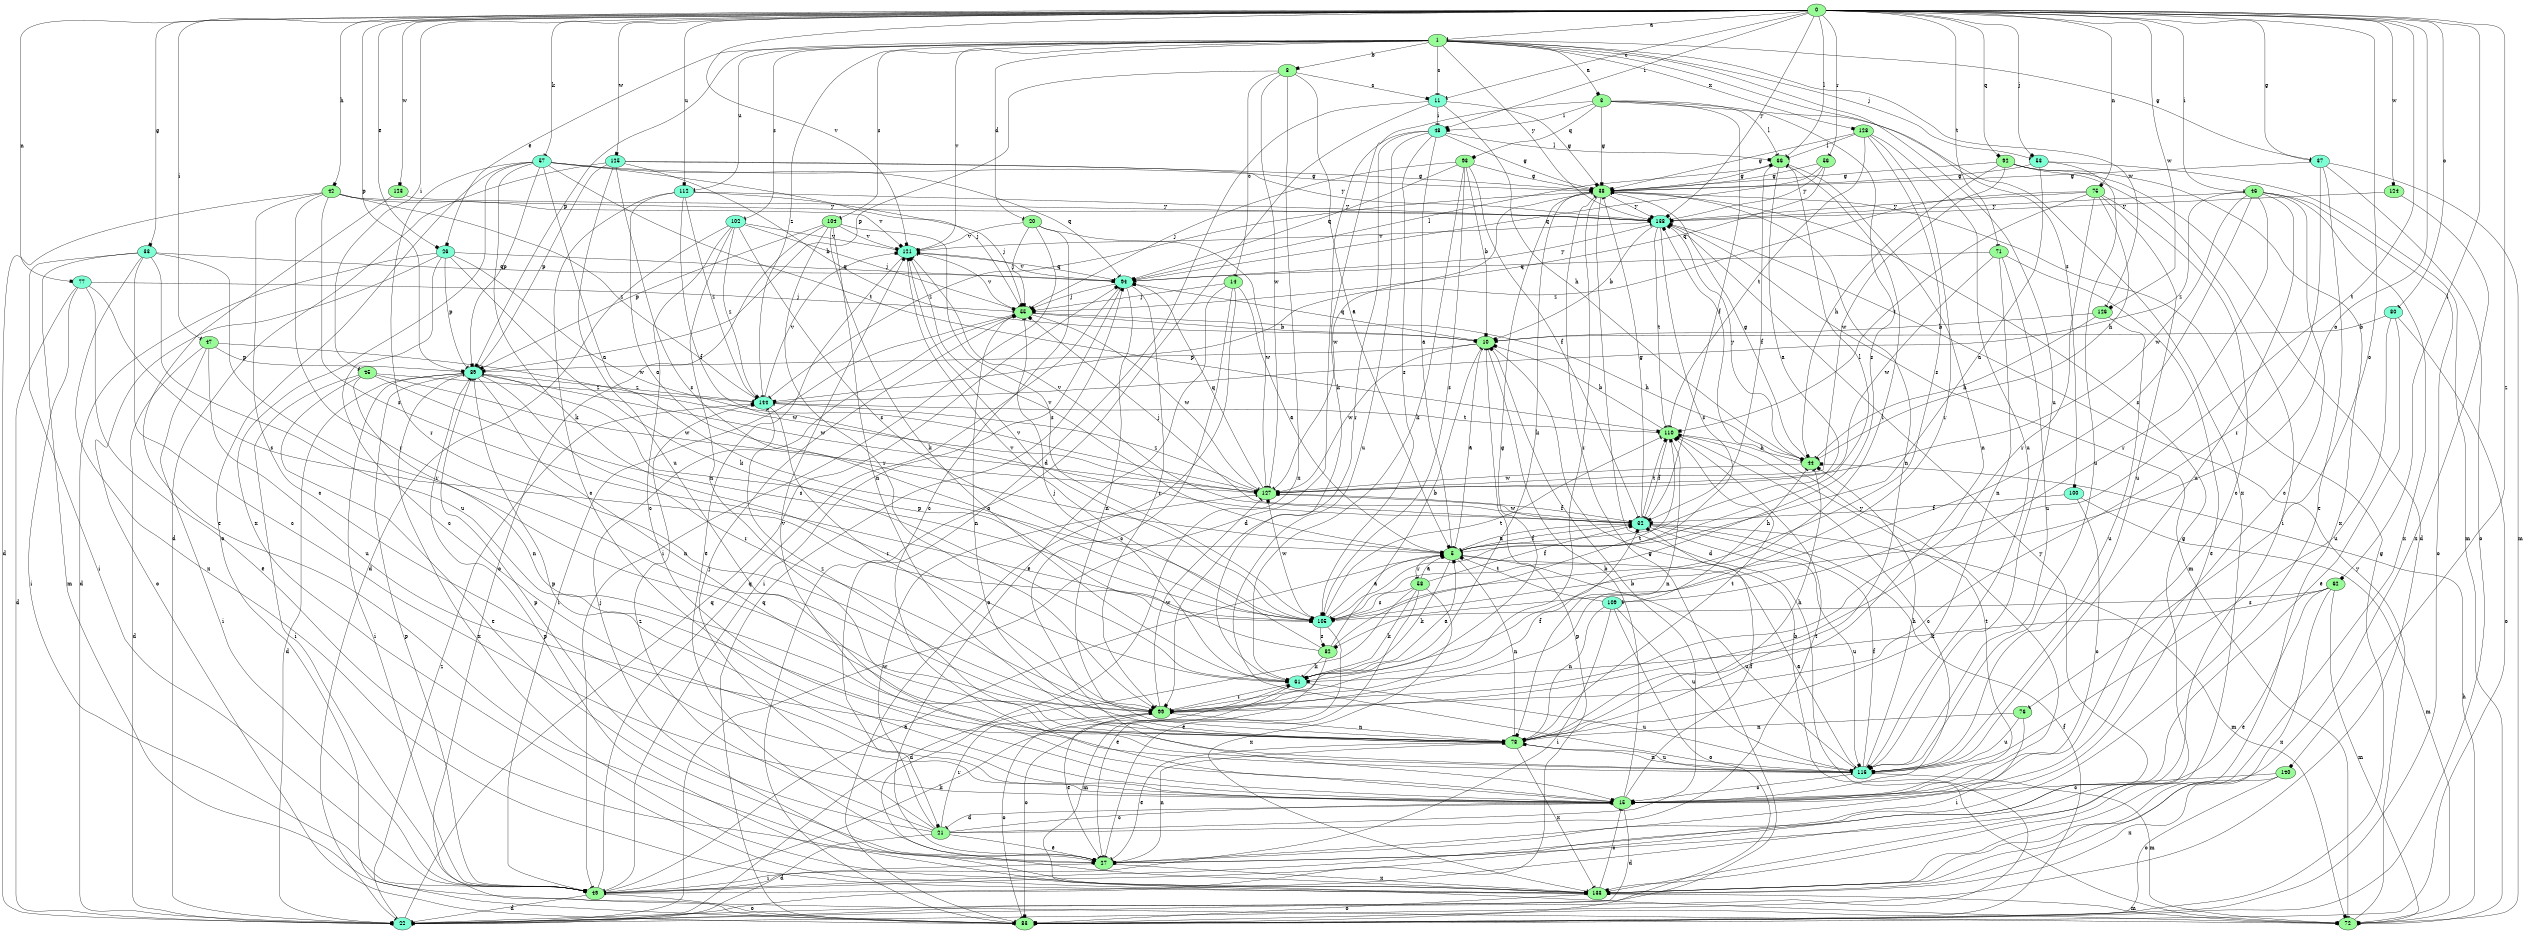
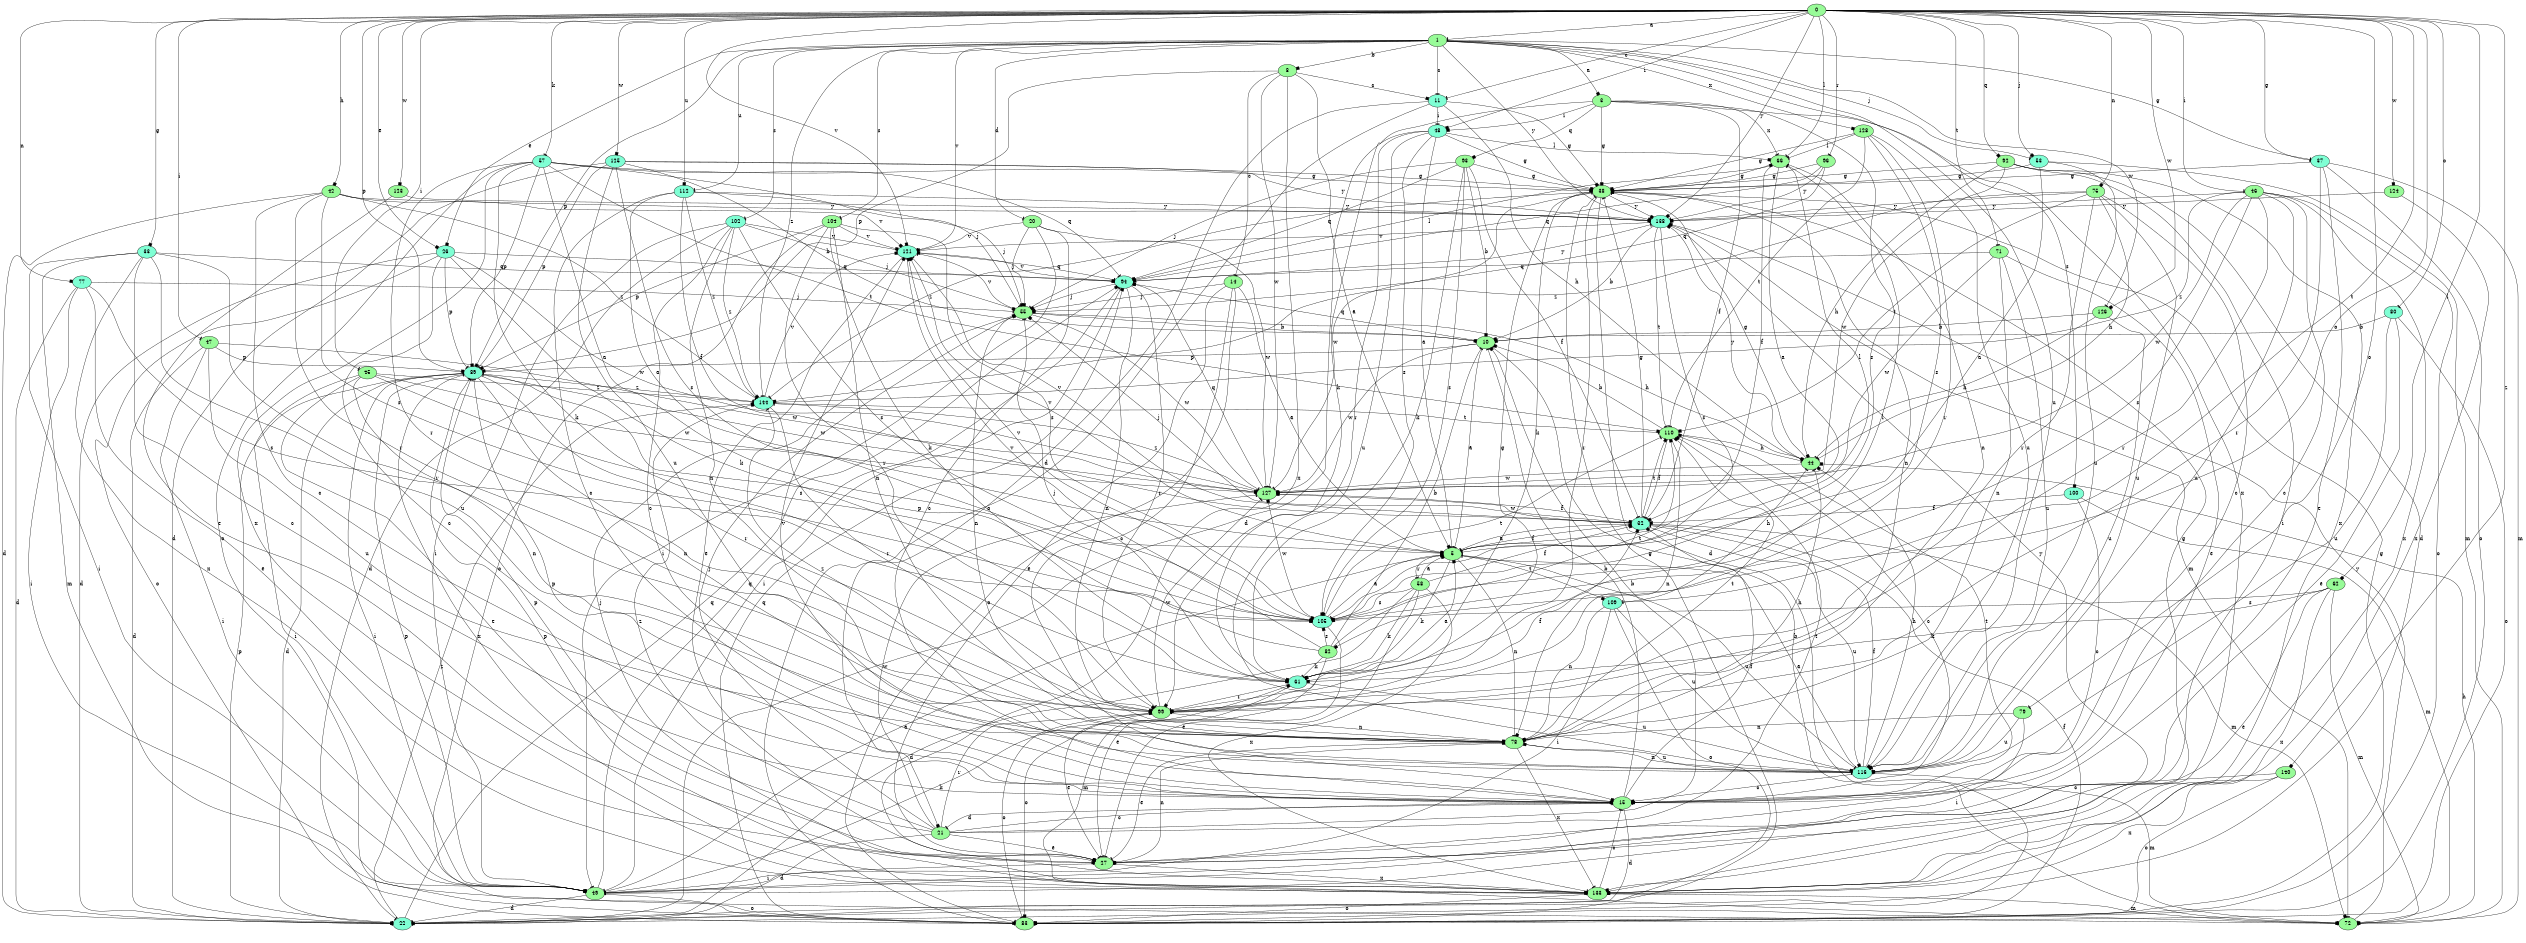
  strict digraph {
    node [fillcolor=palegreen style=filled]
    edge [arrowhead=tee]
    0
    1
    11 [fillcolor=aquamarine]
    26 [fillcolor=aquamarine]
    33 [fillcolor=aquamarine]
    37 [fillcolor=aquamarine]
    42
    45
    46
    47
    48 [fillcolor=aquamarine]
    53 [fillcolor=aquamarine]
    57 [fillcolor=aquamarine]
    62
    66
    71
    75
    77 [fillcolor=aquamarine]
-   79 [label=76]
+   79
    80 [fillcolor=aquamarine]
    82
    89 [fillcolor=aquamarine]
    92
-   96 [label=56]
+   96
    109 [fillcolor=aquamarine]
    112 [fillcolor=aquamarine]
    121 [fillcolor=aquamarine]
    123
    124
    125 [fillcolor=aquamarine]
    126
    138 [fillcolor=aquamarine]
    140
    3
    8
    20
    100 [fillcolor=aquamarine]
    102 [fillcolor=aquamarine]
    104
    116 [fillcolor=aquamarine]
    128
    144 [fillcolor=aquamarine]
    38
    21
    44
    83
    61 [fillcolor=aquamarine]
    127
    94 [fillcolor=aquamarine]
    15
    22 [fillcolor=aquamarine]
    133
    49
    99
    72
    27
    105 [fillcolor=aquamarine]
    78
    5
    55
    110
    32 [fillcolor=aquamarine]
    10
    93
    14
    n66 [label=58]
    0 -> 1 [label=a]
    0 -> 11 [label=c]
    0 -> 26 [arrowhead=box label=e]
    0 -> 33 [arrowhead=box label=g]
    0 -> 37 [label=g]
    0 -> 42 [arrowhead=box label=h]
    0 -> 45 [label=i]
    0 -> 46 [label=i]
    0 -> 47 [label=i]
    0 -> 48 [arrowhead=box label=i]
    0 -> 53 [arrowhead=box label=j]
    0 -> 57 [label=k]
    0 -> 62 [arrowhead=box label=l]
    0 -> 66 [label=l]
    0 -> 71 [label=t]
    0 -> 75 [arrowhead=box label=n]
    0 -> 77 [arrowhead=box label=n]
    0 -> 79 [label=o]
    0 -> 80 [label=o]
    0 -> 82 [arrowhead=box label=o]
    0 -> 89 [arrowhead=box label=p]
    0 -> 92 [arrowhead=box label=q]
    0 -> 96 [label=r]
    0 -> 109 [label=t]
    0 -> 112 [arrowhead=box label=u]
    0 -> 121 [arrowhead=box label=v]
    0 -> 123 [arrowhead=box label=w]
    0 -> 124 [arrowhead=box label=w]
    0 -> 125 [arrowhead=box label=w]
    0 -> 126 [arrowhead=box label=w]
    0 -> 138 [arrowhead=box label=y]
    0 -> 140 [arrowhead=box label=z]
    1 -> 11 [label=c]
    1 -> 26 [arrowhead=box label=e]
    1 -> 37 [label=g]
    1 -> 53 [label=j]
    1 -> 89 [arrowhead=box label=p]
    1 -> 112 [label=u]
    1 -> 121 [label=v]
    1 -> 126 [label=w]
    1 -> 138 [arrowhead=box label=y]
    1 -> 3 [arrowhead=box label=a]
    1 -> 8 [arrowhead=box label=b]
    1 -> 20 [label=d]
    1 -> 100 [arrowhead=box label=s]
    1 -> 102 [label=s]
    1 -> 104 [label=s]
    1 -> 116 [arrowhead=box label=u]
    1 -> 128 [arrowhead=box label=x]
    1 -> 144 [label=z]
    11 -> 48 [label=i]
    11 -> 38 [arrowhead=box label=g]
    11 -> 21 [arrowhead=box label=d]
    11 -> 44 [label=h]
    11 -> 83 [label=o]
    26 -> 89 [label=p]
    26 -> 83 [arrowhead=box label=o]
    26 -> 61 [label=k]
    26 -> 127 [label=w]
    26 -> 94 [arrowhead=box label=q]
    26 -> 15 [arrowhead=box label=c]
    26 -> 22 [arrowhead=box label=d]
    33 -> 116 [label=u]
    33 -> 94 [arrowhead=box label=q]
    33 -> 15 [arrowhead=box label=c]
    33 -> 133 [label=x]
    33 -> 49 [arrowhead=box label=i]
    33 -> 99 [arrowhead=box label=r]
    33 -> 72 [label=m]
    37 -> 38 [arrowhead=box label=g]
    37 -> 83 [arrowhead=box label=o]
    37 -> 99 [label=r]
    37 -> 72 [arrowhead=box label=m]
    37 -> 27 [arrowhead=box label=e]
    42 -> 121 [arrowhead=box label=v]
    42 -> 138 [label=y]
    42 -> 144 [label=z]
    42 -> 15 [arrowhead=box label=c]
    42 -> 22 [arrowhead=box label=d]
    42 -> 99 [arrowhead=box label=r]
    42 -> 105 [arrowhead=box label=s]
    45 -> 144 [label=z]
    45 -> 127 [label=w]
    45 -> 49 [label=i]
    45 -> 27 [label=e]
    45 -> 105 [arrowhead=box label=s]
    45 -> 78 [arrowhead=box label=n]
    46 -> 138 [label=y]
    46 -> 116 [label=u]
    46 -> 144 [label=z]
    46 -> 83 [arrowhead=box label=o]
    46 -> 127 [label=w]
    46 -> 15 [label=c]
    46 -> 133 [arrowhead=box label=x]
    46 -> 99 [label=r]
    46 -> 105 [arrowhead=box label=s]
    47 -> 89 [label=p]
    47 -> 116 [label=u]
    47 -> 127 [arrowhead=box label=w]
    47 -> 22 [label=d]
    47 -> 49 [label=i]
    48 -> 66 [arrowhead=box label=l]
    48 -> 116 [label=u]
    48 -> 38 [arrowhead=box label=g]
    48 -> 22 [label=d]
    48 -> 99 [arrowhead=box label=r]
    48 -> 105 [arrowhead=box label=s]
    48 -> 5 [label=a]
    53 -> 116 [arrowhead=box label=u]
    53 -> 38 [arrowhead=box label=g]
    53 -> 72 [label=m]
    53 -> 5 [label=a]
    57 -> 89 [arrowhead=box label=p]
    57 -> 38 [arrowhead=box label=g]
    57 -> 83 [label=o]
    57 -> 61 [arrowhead=box label=k]
    57 -> 94 [label=q]
    57 -> 133 [arrowhead=box label=x]
    57 -> 99 [label=r]
    57 -> 5 [arrowhead=box label=a]
    57 -> 55 [label=j]
    57 -> 110 [arrowhead=box label=t]
    62 -> 61 [arrowhead=box label=k]
    62 -> 133 [arrowhead=box label=x]
    62 -> 72 [arrowhead=box label=m]
    62 -> 27 [label=e]
-   62 -> 105 [label=s]
+   62 -> 105 [arrowhead=box label=s]
    66 -> 38 [label=g]
    66 -> 78 [arrowhead=box label=n]
    66 -> 5 [label=a]
    66 -> 32 [arrowhead=box label=f]
    71 -> 116 [arrowhead=box label=u]
    71 -> 127 [arrowhead=box label=w]
    71 -> 94 [arrowhead=box label=q]
    71 -> 27 [label=e]
    71 -> 78 [label=n]
    75 -> 138 [arrowhead=box label=y]
    75 -> 116 [label=u]
    75 -> 144 [arrowhead=box label=z]
    75 -> 44 [label=h]
    75 -> 15 [arrowhead=box label=c]
    75 -> 99 [arrowhead=box label=r]
    75 -> 110 [arrowhead=box label=t]
    77 -> 22 [label=d]
    77 -> 49 [arrowhead=box label=i]
    77 -> 27 [label=e]
    77 -> 105 [arrowhead=box label=s]
    77 -> 55 [label=j]
    79 -> 116 [label=u]
    79 -> 49 [label=i]
    79 -> 78 [label=n]
    80 -> 116 [arrowhead=box label=u]
    80 -> 83 [label=o]
    80 -> 27 [arrowhead=box label=e]
    80 -> 10 [arrowhead=box label=b]
    82 -> 89 [label=p]
    82 -> 121 [label=v]
    82 -> 61 [label=k]
    82 -> 72 [arrowhead=box label=m]
-   105 -> 82 [arrowhead=box label=s]
+   82 -> 105 [arrowhead=box label=s]
    82 -> 110 [arrowhead=box label=t]
    82 -> 10 [label=b]
    89 -> 144 [label=z]
    89 -> 127 [arrowhead=box label=w]
    89 -> 22 [label=d]
    89 -> 133 [label=x]
    89 -> 49 [label=i]
    89 -> 99 [arrowhead=box label=r]
    89 -> 78 [label=n]
    92 -> 38 [label=g]
    92 -> 44 [arrowhead=box label=h]
    92 -> 127 [label=w]
    92 -> 22 [label=d]
    92 -> 133 [arrowhead=box label=x]
    92 -> 49 [label=i]
    96 -> 138 [label=y]
    96 -> 38 [arrowhead=box label=g]
    96 -> 94 [arrowhead=box label=q]
    96 -> 55 [arrowhead=box label=q]
    109 -> 116 [arrowhead=box label=u]
    109 -> 44 [label=h]
    109 -> 83 [label=o]
    109 -> 49 [label=i]
    109 -> 78 [arrowhead=box label=n]
    112 -> 138 [arrowhead=box label=y]
    112 -> 144 [label=z]
    112 -> 15 [label=c]
    112 -> 5 [label=a]
    112 -> 55 [arrowhead=box label=j]
    112 -> 32 [label=f]
    121 -> 94 [label=q]
    121 -> 27 [arrowhead=box label=e]
    123 -> 138 [label=y]
    123 -> 27 [arrowhead=box label=e]
    124 -> 138 [arrowhead=box label=y]
    124 -> 133 [label=x]
    125 -> 89 [label=p]
    125 -> 138 [label=y]
    125 -> 116 [label=u]
    125 -> 38 [arrowhead=box label=g]
    125 -> 22 [label=d]
    125 -> 105 [label=s]
    125 -> 10 [label=b]
    126 -> 116 [arrowhead=box label=u]
    126 -> 44 [label=h]
    126 -> 10 [label=b]
    138 -> 121 [label=v]
    138 -> 72 [label=m]
    138 -> 105 [label=s]
    138 -> 110 [label=t]
    138 -> 10 [arrowhead=box label=b]
    140 -> 83 [label=o]
    140 -> 15 [label=c]
    140 -> 133 [arrowhead=box label=x]
    3 -> 48 [arrowhead=box label=i]
-   3 -> 66 [label=l]
+   3 -> 66 [label=x]
    3 -> 38 [arrowhead=box label=g]
    3 -> 61 [label=k]
    3 -> 133 [arrowhead=box label=x]
    3 -> 105 [arrowhead=box label=s]
    3 -> 32 [label=f]
    3 -> 93 [arrowhead=box label=q]
    8 -> 11 [arrowhead=box label=c]
    8 -> 89 [arrowhead=box label=p]
    8 -> 127 [label=w]
    8 -> 133 [arrowhead=box label=x]
    8 -> 5 [arrowhead=box label=a]
    8 -> 14 [label=c]
    20 -> 121 [arrowhead=box label=v]
    20 -> 127 [label=w]
    20 -> 15 [label=c]
    20 -> 49 [label=i]
    20 -> 55 [arrowhead=box label=j]
    100 -> 15 [arrowhead=box label=c]
    100 -> 72 [label=m]
    100 -> 32 [arrowhead=box label=f]
    102 -> 121 [label=v]
    102 -> 144 [arrowhead=box label=z]
    102 -> 15 [label=c]
    102 -> 22 [label=d]
-   55 -> 49 [arrowhead=box label=i]
+   102 -> 49 [arrowhead=box label=i]
    102 -> 105 [arrowhead=box label=s]
    102 -> 78 [label=n]
    102 -> 55 [arrowhead=box label=j]
    104 -> 89 [arrowhead=box label=p]
    104 -> 121 [arrowhead=box label=v]
    104 -> 83 [label=o]
    104 -> 61 [arrowhead=box label=k]
    104 -> 99 [arrowhead=box label=r]
    104 -> 105 [arrowhead=box label=s]
    104 -> 78 [label=n]
    116 -> 44 [arrowhead=box label=h]
    116 -> 15 [arrowhead=box label=c]
    116 -> 72 [label=m]
    116 -> 78 [arrowhead=box label=n]
    116 -> 5 [label=a]
    116 -> 32 [label=f]
    128 -> 66 [label=l]
    128 -> 116 [arrowhead=box label=u]
    128 -> 38 [arrowhead=box label=g]
    128 -> 99 [arrowhead=box label=r]
    128 -> 105 [label=s]
    128 -> 110 [label=t]
    144 -> 121 [arrowhead=box label=v]
    144 -> 99 [label=r]
    144 -> 110 [label=t]
    38 -> 138 [arrowhead=box label=y]
    38 -> 144 [label=z]
    38 -> 61 [arrowhead=box label=k]
    38 -> 127 [label=w]
    38 -> 22 [label=d]
    38 -> 99 [label=r]
    38 -> 78 [label=n]
    21 -> 89 [label=p]
    21 -> 144 [arrowhead=box label=z]
    21 -> 127 [label=w]
    21 -> 15 [label=c]
    21 -> 22 [arrowhead=box label=d]
    21 -> 99 [arrowhead=box label=r]
    21 -> 27 [arrowhead=box label=e]
    21 -> 55 [arrowhead=box label=j]
    21 -> 110 [arrowhead=box label=t]
    21 -> 10 [arrowhead=box label=b]
    44 -> 138 [arrowhead=box label=y]
    44 -> 38 [label=g]
    44 -> 127 [label=w]
    83 -> 38 [arrowhead=box label=g]
    83 -> 94 [arrowhead=box label=q]
    83 -> 32 [label=f]
    61 -> 66 [label=l]
    61 -> 116 [label=u]
    61 -> 83 [arrowhead=box label=o]
    61 -> 99 [label=r]
    61 -> 5 [arrowhead=box label=a]
    61 -> 55 [label=j]
    127 -> 144 [label=z]
    127 -> 94 [arrowhead=box label=q]
    127 -> 32 [arrowhead=box label=f]
    94 -> 66 [arrowhead=box label=l]
    94 -> 121 [arrowhead=box label=v]
    94 -> 138 [label=y]
    94 -> 49 [label=i]
    94 -> 99 [label=r]
    94 -> 78 [label=n]
    94 -> 55 [arrowhead=box label=j]
    15 -> 89 [label=p]
    15 -> 121 [arrowhead=box label=v]
-   15 -> 138 [arrowhead=box label=y]
    15 -> 21 [label=d]
    15 -> 22 [label=d]
    15 -> 110 [arrowhead=box label=t]
    15 -> 32 [arrowhead=box label=f]
    15 -> 10 [label=b]
-   22 -> 10 [label=p]
+   22 -> 89 [label=p]
    22 -> 144 [arrowhead=box label=z]
    22 -> 38 [label=g]
    22 -> 94 [arrowhead=box label=q]
    133 -> 89 [label=p]
    133 -> 38 [arrowhead=box label=g]
    133 -> 83 [arrowhead=box label=o]
    133 -> 15 [label=c]
    133 -> 72 [arrowhead=box label=m]
    133 -> 55 [arrowhead=box label=j]
    49 -> 89 [label=p]
    49 -> 138 [label=y]
    49 -> 83 [label=o]
    49 -> 61 [arrowhead=box label=k]
    49 -> 94 [label=q]
    49 -> 22 [label=d]
    49 -> 5 [arrowhead=box label=a]
    99 -> 38 [label=g]
    99 -> 83 [label=o]
    99 -> 127 [label=w]
    99 -> 27 [label=e]
    99 -> 78 [arrowhead=box label=n]
    99 -> 32 [arrowhead=box label=f]
    72 -> 138 [arrowhead=box label=y]
    72 -> 44 [arrowhead=box label=h]
    72 -> 10 [label=b]
    27 -> 133 [arrowhead=box label=x]
    27 -> 49 [label=i]
    27 -> 78 [arrowhead=box label=n]
    105 -> 121 [arrowhead=box label=v]
    105 -> 127 [arrowhead=box label=w]
    105 -> 27 [label=e]
    105 -> 5 [arrowhead=box label=a]
    105 -> 110 [label=t]
    78 -> 116 [label=u]
    78 -> 144 [label=z]
    78 -> 44 [label=h]
    78 -> 133 [label=x]
    78 -> 27 [label=e]
    78 -> 110 [arrowhead=box label=t]
    5 -> 66 [label=l]
-   109 -> 5 [arrowhead=box label=t]
+   5 -> 109 [arrowhead=box label=t]
    5 -> 121 [arrowhead=box label=v]
    5 -> 116 [label=u]
    5 -> 61 [arrowhead=box label=k]
    5 -> 78 [label=n]
    5 -> 32 [arrowhead=box label=f]
    5 -> n66 [label=r]
    55 -> 121 [label=v]
    55 -> 44 [arrowhead=box label=h]
    55 -> 127 [label=w]
    55 -> 78 [label=n]
    55 -> 10 [arrowhead=box label=b]
    110 -> 44 [label=h]
    110 -> 15 [arrowhead=box label=c]
    110 -> 78 [arrowhead=box label=n]
    110 -> 32 [label=f]
    110 -> 10 [arrowhead=box label=b]
    32 -> 121 [label=v]
    32 -> 116 [arrowhead=box label=u]
    32 -> 38 [label=g]
    32 -> 127 [arrowhead=box label=w]
    32 -> 72 [arrowhead=box label=m]
    32 -> 5 [label=a]
    32 -> 55 [arrowhead=box label=j]
    32 -> 110 [arrowhead=box label=t]
    10 -> 89 [label=p]
    10 -> 127 [arrowhead=box label=w]
    10 -> 94 [arrowhead=box label=q]
    10 -> 5 [label=a]
    93 -> 38 [label=g]
    93 -> 61 [arrowhead=box label=k]
    93 -> 94 [arrowhead=box label=q]
    93 -> 105 [arrowhead=box label=s]
    93 -> 55 [label=j]
    93 -> 32 [label=f]
    93 -> 10 [arrowhead=box label=b]
    14 -> 83 [label=o]
    14 -> 15 [arrowhead=box label=c]
    14 -> 27 [arrowhead=box label=e]
    14 -> 5 [arrowhead=box label=a]
    14 -> 55 [arrowhead=box label=j]
    n66 -> 61 [arrowhead=box label=k]
    n66 -> 22 [label=d]
    n66 -> 133 [label=x]
    n66 -> 27 [label=e]
    n66 -> 105 [label=s]
    n66 -> 5 [arrowhead=box label=a]
    n66 -> 32 [arrowhead=box label=f]
  }
